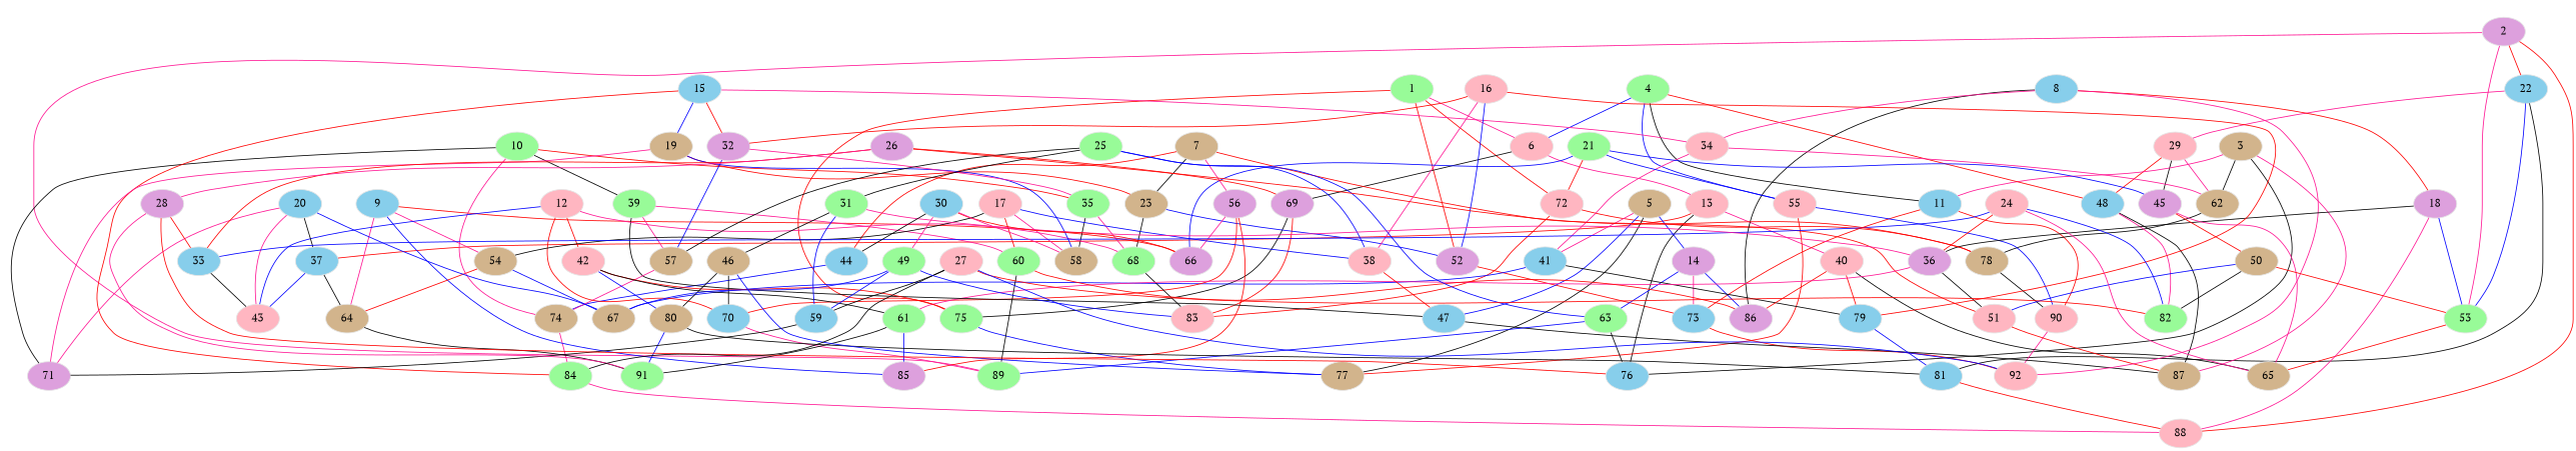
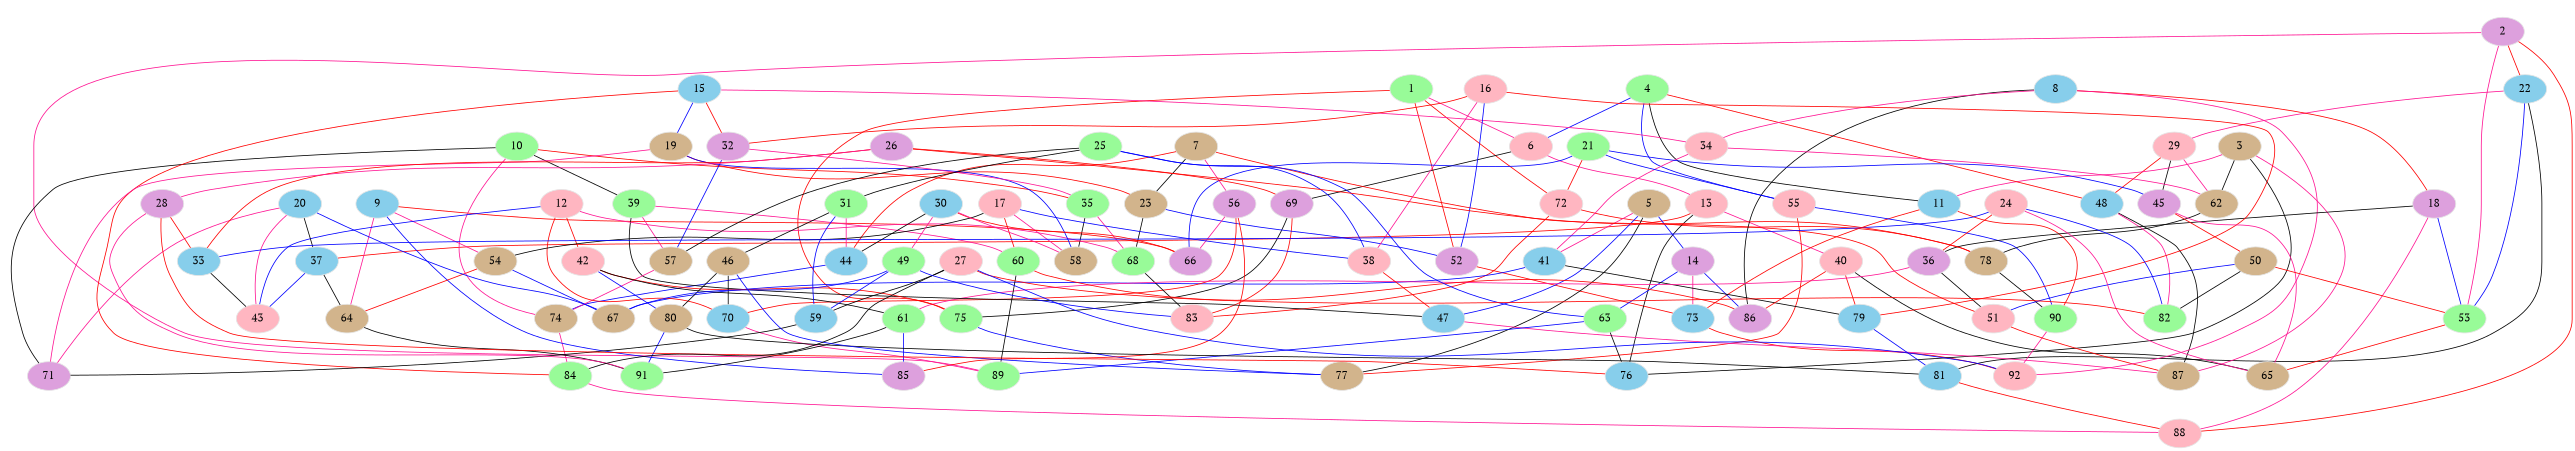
  graph {
    fontname="PT Serif"
    node [color=gray90 fillcolor=lightpink fontname="PT Serif" style=filled]
    edge [color=red fontname="PT Serif"]
    1 [fillcolor=palegreen]
    6
    52 [fillcolor=plum]
    72
    75 [fillcolor=palegreen]
    13
    69 [fillcolor=plum]
    73 [fillcolor=skyblue]
    78 [fillcolor=tan]
    83
    77 [fillcolor=tan]
    2 [fillcolor=plum]
    22 [fillcolor=skyblue]
    53 [fillcolor=palegreen]
    88
    89 [fillcolor=palegreen]
    29
    81 [fillcolor=skyblue]
    65 [fillcolor=tan]
    3 [fillcolor=tan]
    11 [fillcolor=skyblue]
    62 [fillcolor=tan]
    76 [fillcolor=skyblue]
    87 [fillcolor=tan]
-   90
+   90 [fillcolor=palegreen]
    4 [fillcolor=palegreen]
    48 [fillcolor=skyblue]
    55
    82 [fillcolor=palegreen]
    5 [fillcolor=tan]
    14 [fillcolor=plum]
    41 [fillcolor=skyblue]
    47 [fillcolor=skyblue]
    86 [fillcolor=plum]
    63 [fillcolor=palegreen]
    79 [fillcolor=skyblue]
    67 [fillcolor=tan]
    37 [fillcolor=skyblue]
    40
    7 [fillcolor=tan]
    23 [fillcolor=tan]
    44 [fillcolor=skyblue]
    51
    56 [fillcolor=plum]
    68 [fillcolor=palegreen]
    74 [fillcolor=tan]
    66 [fillcolor=plum]
    85 [fillcolor=plum]
    70 [fillcolor=skyblue]
    8 [fillcolor=skyblue]
    18 [fillcolor=plum]
    34
    92
    36 [fillcolor=plum]
    9 [fillcolor=skyblue]
    54 [fillcolor=tan]
    64 [fillcolor=tan]
    91 [fillcolor=palegreen]
    10 [fillcolor=palegreen]
    35 [fillcolor=palegreen]
    39 [fillcolor=palegreen]
    71 [fillcolor=plum]
    58 [fillcolor=tan]
    60 [fillcolor=palegreen]
    57 [fillcolor=tan]
    84 [fillcolor=palegreen]
    12
    42
    43
    61 [fillcolor=palegreen]
    80 [fillcolor=tan]
    15 [fillcolor=skyblue]
    19 [fillcolor=tan]
    32 [fillcolor=plum]
    16
    38
    17
    20 [fillcolor=skyblue]
    21 [fillcolor=palegreen]
    45 [fillcolor=plum]
    50 [fillcolor=tan]
    24
    33 [fillcolor=skyblue]
    25 [fillcolor=palegreen]
    31 [fillcolor=palegreen]
    59 [fillcolor=skyblue]
    46 [fillcolor=tan]
    26 [fillcolor=plum]
    28 [fillcolor=plum]
    27
    30 [fillcolor=skyblue]
    49 [fillcolor=palegreen]
    1 -- 6 [color=deeppink]
    1 -- 52
    1 -- 72
    1 -- 75
    6 -- 13 [color=deeppink]
    6 -- 69 [color=black]
    52 -- 73
    72 -- 78
    72 -- 83
    75 -- 77 [color=blue]
    13 -- 76 [color=black]
    13 -- 37
    13 -- 40 [color=deeppink]
    69 -- 75 [color=black]
    69 -- 83
    73 -- 92
    78 -- 90 [color=black]
    2 -- 22
    2 -- 53 [color=deeppink]
    2 -- 88
    2 -- 89 [color=deeppink]
    22 -- 53 [color=blue]
    22 -- 29 [color=deeppink]
    22 -- 81 [color=black]
    53 -- 65
    29 -- 62 [color=deeppink]
    29 -- 48
    29 -- 45 [color=black]
    81 -- 88
    3 -- 11 [color=deeppink]
    3 -- 62 [color=black]
    3 -- 76 [color=black]
    3 -- 87 [color=deeppink]
    11 -- 73
    11 -- 90
    62 -- 78 [color=black]
    90 -- 92 [color=deeppink]
    4 -- 6 [color=blue]
    4 -- 11 [color=black]
    4 -- 48
    4 -- 55 [color=blue]
    48 -- 87 [color=black]
    48 -- 82 [color=deeppink]
    55 -- 77
    55 -- 90 [color=blue]
    5 -- 77 [color=black]
    5 -- 14 [color=blue]
    5 -- 41 [color=deeppink]
    5 -- 47 [color=blue]
    14 -- 73 [color=deeppink]
    14 -- 86 [color=blue]
    14 -- 63 [color=blue]
    41 -- 79 [color=black]
    41 -- 67 [color=blue]
-   47 -- 87 [color=black]
+   47 -- 87 [color=deeppink]
    63 -- 89 [color=blue]
    63 -- 76 [color=black]
    79 -- 81 [color=blue]
    37 -- 64 [color=black]
    37 -- 43 [color=blue]
    40 -- 65 [color=black]
    40 -- 86
    40 -- 79
    7 -- 23 [color=black]
    7 -- 44
    7 -- 51
    7 -- 56 [color=deeppink]
    23 -- 52 [color=blue]
    23 -- 68 [color=black]
    44 -- 74 [color=blue]
    51 -- 87
    56 -- 66 [color=deeppink]
    56 -- 85
    56 -- 70
    68 -- 83 [color=black]
    74 -- 84 [color=deeppink]
    70 -- 89 [color=deeppink]
    8 -- 86 [color=black]
    8 -- 18
    8 -- 34 [color=deeppink]
    8 -- 92 [color=deeppink]
    18 -- 53 [color=blue]
    18 -- 88 [color=deeppink]
    18 -- 36 [color=black]
    34 -- 62 [color=deeppink]
    34 -- 41 [color=deeppink]
    36 -- 51 [color=black]
    36 -- 61 [color=deeppink]
    9 -- 66
    9 -- 85 [color=blue]
    9 -- 54 [color=deeppink]
    9 -- 64 [color=deeppink]
    54 -- 67 [color=blue]
    54 -- 64
    64 -- 91 [color=black]
    10 -- 74 [color=deeppink]
    10 -- 35
    10 -- 39 [color=black]
    10 -- 71 [color=black]
    35 -- 68 [color=deeppink]
    35 -- 58 [color=black]
    39 -- 47 [color=black]
    39 -- 60 [color=deeppink]
    39 -- 57 [color=deeppink]
    60 -- 89 [color=black]
    60 -- 86
    57 -- 74 [color=deeppink]
    84 -- 88 [color=deeppink]
    12 -- 68 [color=deeppink]
    12 -- 70
    12 -- 42
    12 -- 43 [color=blue]
    42 -- 75
    42 -- 61 [color=black]
    42 -- 80 [color=blue]
    61 -- 85 [color=blue]
    61 -- 91 [color=black]
    80 -- 81 [color=black]
    80 -- 91 [color=blue]
    15 -- 34 [color=deeppink]
    15 -- 84
    15 -- 19 [color=blue]
    15 -- 32
    19 -- 23
    19 -- 71 [color=deeppink]
    19 -- 58 [color=blue]
    32 -- 35 [color=deeppink]
    32 -- 57 [color=blue]
    16 -- 52 [color=blue]
    16 -- 79
    16 -- 32
    16 -- 38 [color=deeppink]
    38 -- 47
    17 -- 54 [color=black]
    17 -- 58 [color=deeppink]
    17 -- 60
    17 -- 38 [color=blue]
    20 -- 67 [color=blue]
    20 -- 37 [color=black]
    20 -- 71 [color=deeppink]
    20 -- 43 [color=deeppink]
    21 -- 72
    21 -- 55 [color=blue]
    21 -- 66 [color=blue]
    21 -- 45 [color=blue]
    45 -- 65 [color=deeppink]
    45 -- 50
    50 -- 53
    50 -- 82 [color=black]
    50 -- 51 [color=blue]
    24 -- 65 [color=deeppink]
    24 -- 82 [color=blue]
    24 -- 36
    24 -- 33 [color=blue]
    33 -- 43 [color=black]
    25 -- 63 [color=blue]
    25 -- 57 [color=black]
    25 -- 38 [color=blue]
    25 -- 31 [color=black]
-   31 -- 36 [color=deeppink]
+   31 -- 44 [color=deeppink]
    31 -- 59 [color=blue]
    31 -- 46 [color=black]
    59 -- 71 [color=black]
    46 -- 77 [color=blue]
    46 -- 70 [color=black]
    46 -- 80 [color=black]
    26 -- 69
    26 -- 78
    26 -- 33
    26 -- 28 [color=deeppink]
    28 -- 76
    28 -- 91 [color=deeppink]
    28 -- 33
    27 -- 82
    27 -- 92 [color=blue]
    27 -- 84 [color=black]
    27 -- 59 [color=black]
    30 -- 44 [color=black]
    30 -- 66
    30 -- 58 [color=deeppink]
    30 -- 49 [color=deeppink]
    49 -- 83 [color=blue]
    49 -- 67 [color=blue]
    49 -- 59 [color=blue]
  }
